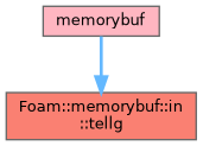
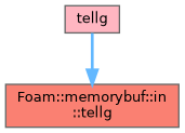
  digraph {
    rankdir=TB
    node [fontname=Helvetica fontsize=10 shape=box style=filled]
-   n1 [color=gray40 fillcolor=lightpink fontcolor=black height=0.2 label=memorybuf width=0.4]
+   n1 [color=gray40 fillcolor=lightpink fontcolor=black height=0.2 label=tellg width=0.4]
    n2 [color=grey40 fillcolor=salmon height=0.2 label="Foam::memorybuf::in\l::tellg" width=0.4]
    n1 -> n2 [color=steelblue1 fontname=Helvetica fontsize=10 labelfontname=Helvetica labelfontsize=10 style=bold]
  }
